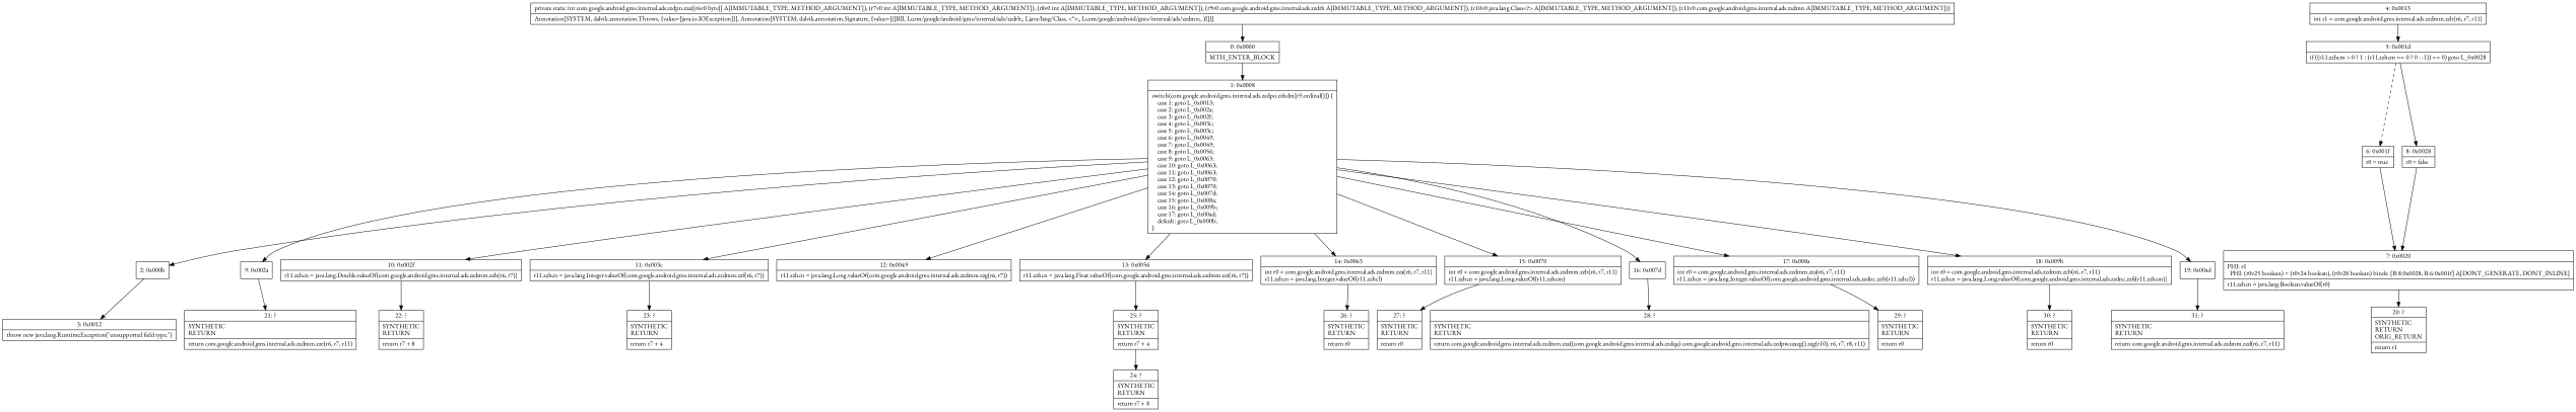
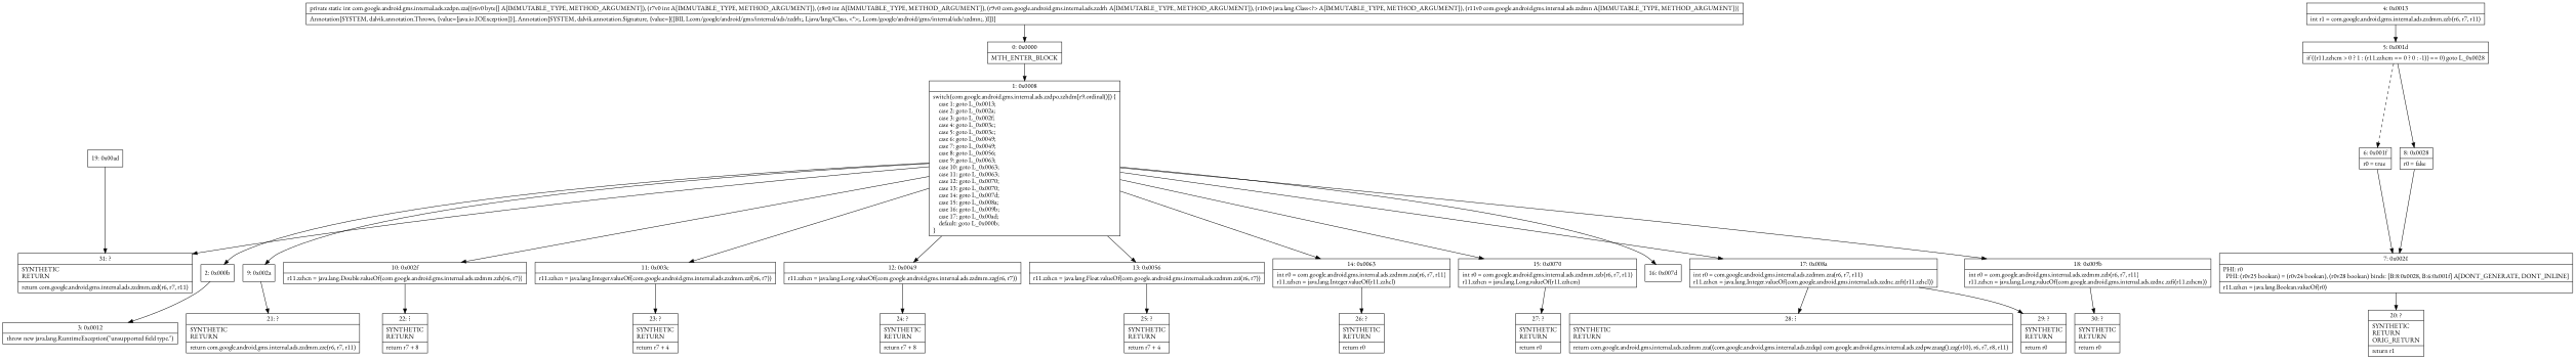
  digraph {
    fontname="EB Garamond"
    node [fontname="EB Garamond" shape=record]
    edge [fontname="EB Garamond"]
    n1 [label="{0\:\ 0x0000|MTH_ENTER_BLOCK\l}"]
    n2 [label="{1\:\ 0x0008|switch(com.google.android.gms.internal.ads.zzdpo.zzhdm[r9.ordinal()]) \{\l    case 1: goto L_0x0013;\l    case 2: goto L_0x002a;\l    case 3: goto L_0x002f;\l    case 4: goto L_0x003c;\l    case 5: goto L_0x003c;\l    case 6: goto L_0x0049;\l    case 7: goto L_0x0049;\l    case 8: goto L_0x0056;\l    case 9: goto L_0x0063;\l    case 10: goto L_0x0063;\l    case 11: goto L_0x0063;\l    case 12: goto L_0x0070;\l    case 13: goto L_0x0070;\l    case 14: goto L_0x007d;\l    case 15: goto L_0x008a;\l    case 16: goto L_0x009b;\l    case 17: goto L_0x00ad;\l    default: goto L_0x000b;\l\}\l}"]
    n3 [label="{2\:\ 0x000b}"]
    n4 [label="{9\:\ 0x002a}"]
    n5 [label="{10\:\ 0x002f|r11.zzhcn = java.lang.Double.valueOf(com.google.android.gms.internal.ads.zzdmm.zzh(r6, r7))\l}"]
    n6 [label="{11\:\ 0x003c|r11.zzhcn = java.lang.Integer.valueOf(com.google.android.gms.internal.ads.zzdmm.zzf(r6, r7))\l}"]
    n7 [label="{12\:\ 0x0049|r11.zzhcn = java.lang.Long.valueOf(com.google.android.gms.internal.ads.zzdmm.zzg(r6, r7))\l}"]
    n8 [label="{13\:\ 0x0056|r11.zzhcn = java.lang.Float.valueOf(com.google.android.gms.internal.ads.zzdmm.zzi(r6, r7))\l}"]
    n9 [label="{14\:\ 0x0063|int r0 = com.google.android.gms.internal.ads.zzdmm.zza(r6, r7, r11)\lr11.zzhcn = java.lang.Integer.valueOf(r11.zzhcl)\l}"]
    n10 [label="{15\:\ 0x0070|int r0 = com.google.android.gms.internal.ads.zzdmm.zzb(r6, r7, r11)\lr11.zzhcn = java.lang.Long.valueOf(r11.zzhcm)\l}"]
    n11 [label="{16\:\ 0x007d}"]
    n12 [label="{17\:\ 0x008a|int r0 = com.google.android.gms.internal.ads.zzdmm.zza(r6, r7, r11)\lr11.zzhcn = java.lang.Integer.valueOf(com.google.android.gms.internal.ads.zzdnc.zzft(r11.zzhcl))\l}"]
    n13 [label="{18\:\ 0x009b|int r0 = com.google.android.gms.internal.ads.zzdmm.zzb(r6, r7, r11)\lr11.zzhcn = java.lang.Long.valueOf(com.google.android.gms.internal.ads.zzdnc.zzfi(r11.zzhcm))\l}"]
    n14 [label="{19\:\ 0x00ad}"]
    n15 [label="{3\:\ 0x0012|throw new java.lang.RuntimeException(\"unsupported field type.\")\l}"]
    n16 [label="{4\:\ 0x0013|int r1 = com.google.android.gms.internal.ads.zzdmm.zzb(r6, r7, r11)\l}"]
    n17 [label="{5\:\ 0x001d|if ((r11.zzhcm \> 0 ? 1 : (r11.zzhcm == 0 ? 0 : \-1)) == 0) goto L_0x0028\l}"]
    n18 [label="{21\:\ ?|SYNTHETIC\lRETURN\l|return com.google.android.gms.internal.ads.zzdmm.zze(r6, r7, r11)\l}"]
    n19 [label="{22\:\ ?|SYNTHETIC\lRETURN\l|return r7 + 8\l}"]
    n20 [label="{23\:\ ?|SYNTHETIC\lRETURN\l|return r7 + 4\l}"]
    n21 [label="{24\:\ ?|SYNTHETIC\lRETURN\l|return r7 + 8\l}"]
    n22 [label="{25\:\ ?|SYNTHETIC\lRETURN\l|return r7 + 4\l}"]
    n23 [label="{26\:\ ?|SYNTHETIC\lRETURN\l|return r0\l}"]
    n24 [label="{27\:\ ?|SYNTHETIC\lRETURN\l|return r0\l}"]
    n25 [label="{28\:\ ?|SYNTHETIC\lRETURN\l|return com.google.android.gms.internal.ads.zzdmm.zza((com.google.android.gms.internal.ads.zzdqa) com.google.android.gms.internal.ads.zzdpw.zzazg().zzg(r10), r6, r7, r8, r11)\l}"]
    n26 [label="{29\:\ ?|SYNTHETIC\lRETURN\l|return r0\l}"]
    n27 [label="{30\:\ ?|SYNTHETIC\lRETURN\l|return r0\l}"]
    n28 [label="{31\:\ ?|SYNTHETIC\lRETURN\l|return com.google.android.gms.internal.ads.zzdmm.zzd(r6, r7, r11)\l}"]
    n29 [label="{6\:\ 0x001f|r0 = true\l}"]
    n30 [label="{8\:\ 0x0028|r0 = false\l}"]
    n31 [label="{7\:\ 0x0020|PHI: r0 \l  PHI: (r0v25 boolean) = (r0v24 boolean), (r0v28 boolean) binds: [B:8:0x0028, B:6:0x001f] A[DONT_GENERATE, DONT_INLINE]\l|r11.zzhcn = java.lang.Boolean.valueOf(r0)\l}"]
    n32 [label="{20\:\ ?|SYNTHETIC\lRETURN\lORIG_RETURN\l|return r1\l}"]
    n33 [label="{private static int com.google.android.gms.internal.ads.zzdpn.zza((r6v0 byte[] A[IMMUTABLE_TYPE, METHOD_ARGUMENT]), (r7v0 int A[IMMUTABLE_TYPE, METHOD_ARGUMENT]), (r8v0 int A[IMMUTABLE_TYPE, METHOD_ARGUMENT]), (r9v0 com.google.android.gms.internal.ads.zzdrh A[IMMUTABLE_TYPE, METHOD_ARGUMENT]), (r10v0 java.lang.Class\<?\> A[IMMUTABLE_TYPE, METHOD_ARGUMENT]), (r11v0 com.google.android.gms.internal.ads.zzdmn A[IMMUTABLE_TYPE, METHOD_ARGUMENT]))  | Annotation[SYSTEM, dalvik.annotation.Throws, \{value=[java.io.IOException]\}], Annotation[SYSTEM, dalvik.annotation.Signature, \{value=[([BII, Lcom\/google\/android\/gms\/internal\/ads\/zzdrh;, Ljava\/lang\/Class, \<*\>;, Lcom\/google\/android\/gms\/internal\/ads\/zzdmn;, )I]\}]\l}"]
    n1 -> n2
    n2 -> n3
    n2 -> n4
    n2 -> n5
    n2 -> n6
    n2 -> n7
    n2 -> n8
    n2 -> n9
    n2 -> n10
    n2 -> n11
    n2 -> n12
    n2 -> n13
-   n2 -> n14
+   n2 -> n28
    n3 -> n15
    n4 -> n18
    n5 -> n19
    n6 -> n20
-   n22 -> n21
+   n7 -> n21
    n8 -> n22
    n9 -> n23
    n10 -> n24
-   n11 -> n25
+   n12 -> n25
    n12 -> n26
    n13 -> n27
    n14 -> n28
    n16 -> n17
    n17 -> n29 [style=dashed]
    n17 -> n30
    n29 -> n31
    n30 -> n31
    n31 -> n32
    n33 -> n1
  }
